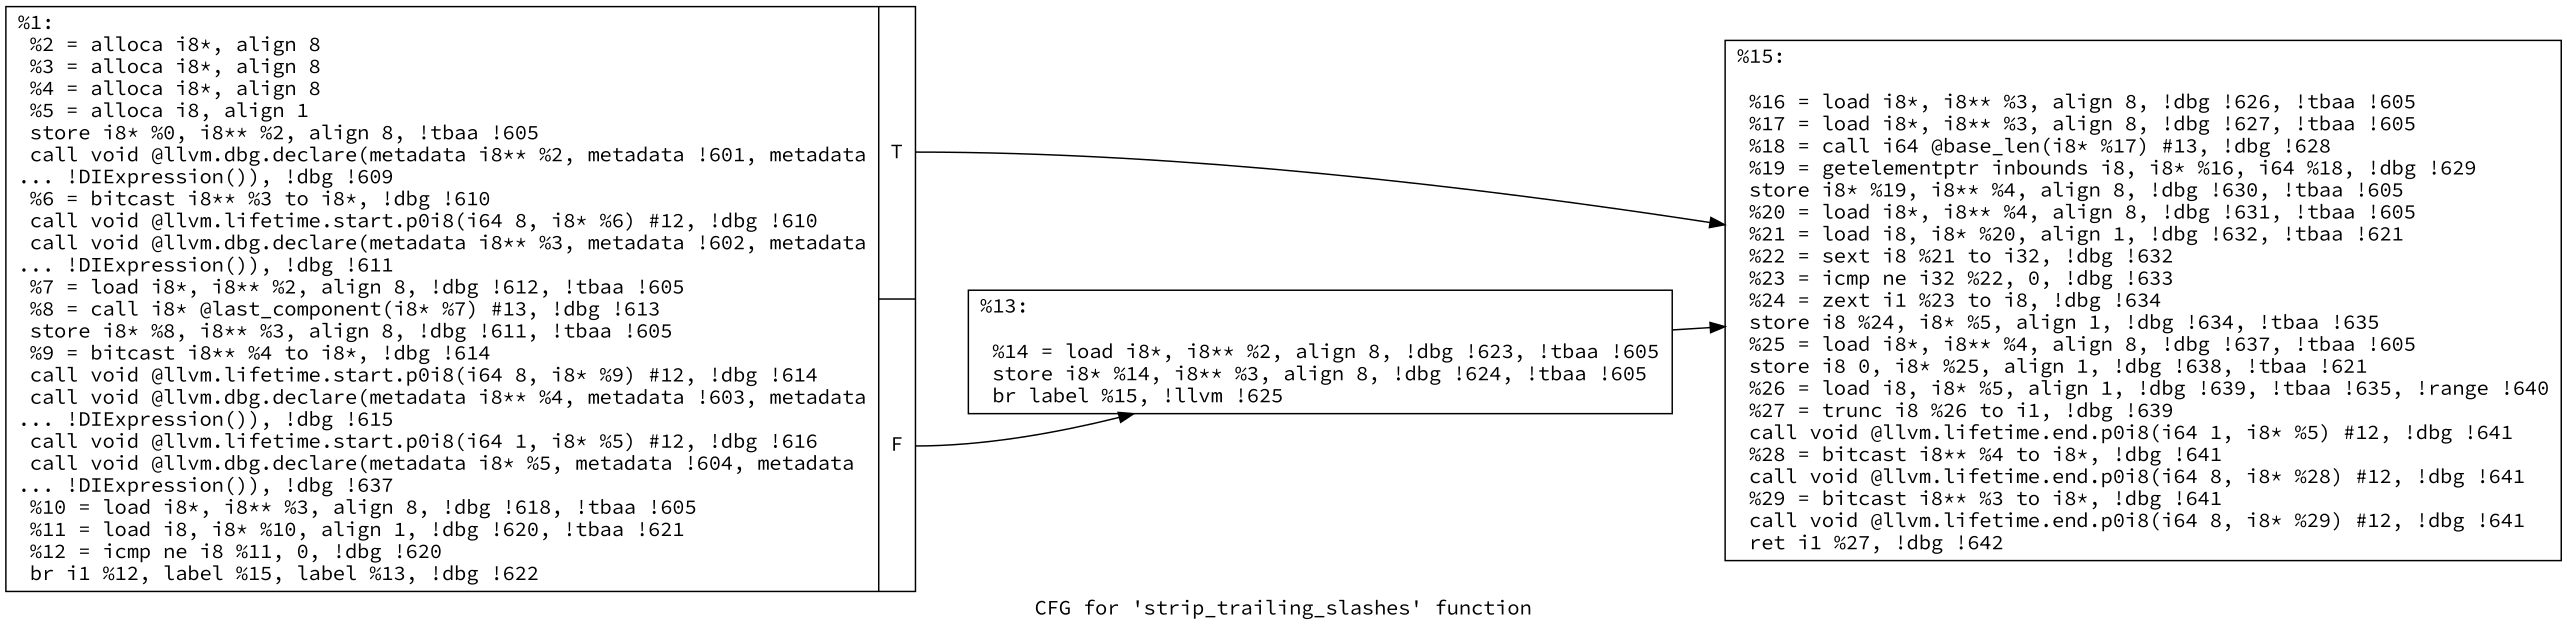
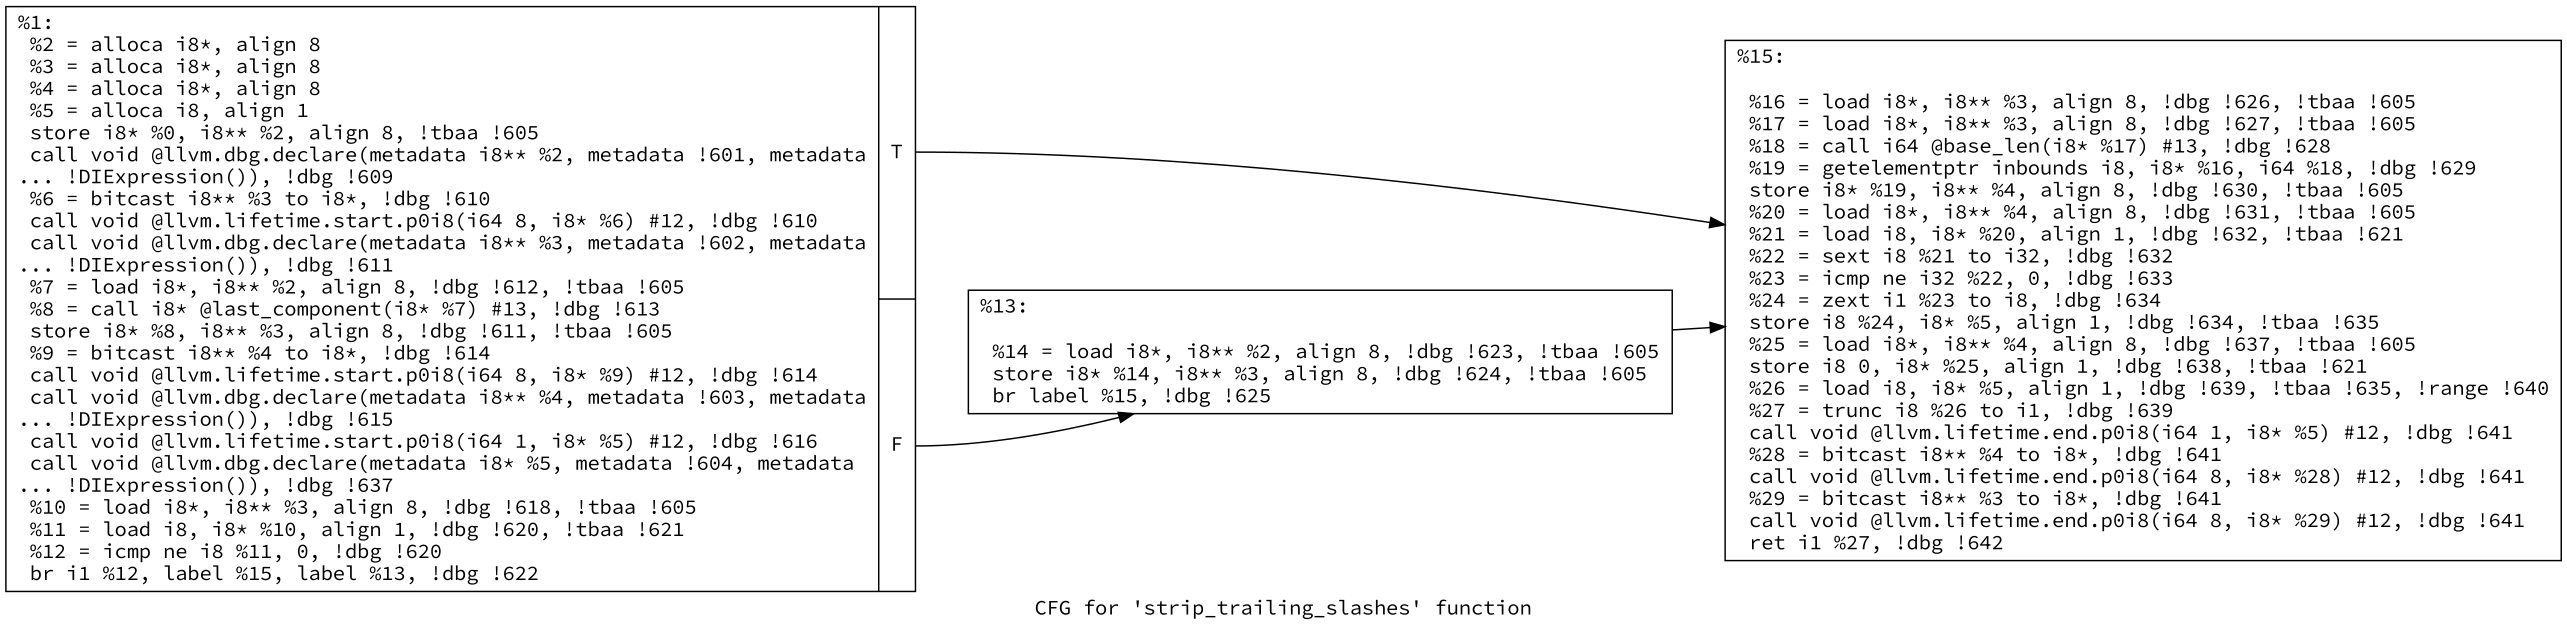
  digraph {
    fontname="Source Code Pro"
    label="CFG for 'strip_trailing_slashes' function"
    rankdir=LR
    node [fontname="Source Code Pro" shape=record]
    edge [fontname="Source Code Pro"]
    n1 [label="{%1:\l  %2 = alloca i8*, align 8\l  %3 = alloca i8*, align 8\l  %4 = alloca i8*, align 8\l  %5 = alloca i8, align 1\l  store i8* %0, i8** %2, align 8, !tbaa !605\l  call void @llvm.dbg.declare(metadata i8** %2, metadata !601, metadata\l... !DIExpression()), !dbg !609\l  %6 = bitcast i8** %3 to i8*, !dbg !610\l  call void @llvm.lifetime.start.p0i8(i64 8, i8* %6) #12, !dbg !610\l  call void @llvm.dbg.declare(metadata i8** %3, metadata !602, metadata\l... !DIExpression()), !dbg !611\l  %7 = load i8*, i8** %2, align 8, !dbg !612, !tbaa !605\l  %8 = call i8* @last_component(i8* %7) #13, !dbg !613\l  store i8* %8, i8** %3, align 8, !dbg !611, !tbaa !605\l  %9 = bitcast i8** %4 to i8*, !dbg !614\l  call void @llvm.lifetime.start.p0i8(i64 8, i8* %9) #12, !dbg !614\l  call void @llvm.dbg.declare(metadata i8** %4, metadata !603, metadata\l... !DIExpression()), !dbg !615\l  call void @llvm.lifetime.start.p0i8(i64 1, i8* %5) #12, !dbg !616\l  call void @llvm.dbg.declare(metadata i8* %5, metadata !604, metadata\l... !DIExpression()), !dbg !637\l  %10 = load i8*, i8** %3, align 8, !dbg !618, !tbaa !605\l  %11 = load i8, i8* %10, align 1, !dbg !620, !tbaa !621\l  %12 = icmp ne i8 %11, 0, !dbg !620\l  br i1 %12, label %15, label %13, !dbg !622\l|{<s0>T|<s1>F}}"]
    n2 [label="{%15:\l\l  %16 = load i8*, i8** %3, align 8, !dbg !626, !tbaa !605\l  %17 = load i8*, i8** %3, align 8, !dbg !627, !tbaa !605\l  %18 = call i64 @base_len(i8* %17) #13, !dbg !628\l  %19 = getelementptr inbounds i8, i8* %16, i64 %18, !dbg !629\l  store i8* %19, i8** %4, align 8, !dbg !630, !tbaa !605\l  %20 = load i8*, i8** %4, align 8, !dbg !631, !tbaa !605\l  %21 = load i8, i8* %20, align 1, !dbg !632, !tbaa !621\l  %22 = sext i8 %21 to i32, !dbg !632\l  %23 = icmp ne i32 %22, 0, !dbg !633\l  %24 = zext i1 %23 to i8, !dbg !634\l  store i8 %24, i8* %5, align 1, !dbg !634, !tbaa !635\l  %25 = load i8*, i8** %4, align 8, !dbg !637, !tbaa !605\l  store i8 0, i8* %25, align 1, !dbg !638, !tbaa !621\l  %26 = load i8, i8* %5, align 1, !dbg !639, !tbaa !635, !range !640\l  %27 = trunc i8 %26 to i1, !dbg !639\l  call void @llvm.lifetime.end.p0i8(i64 1, i8* %5) #12, !dbg !641\l  %28 = bitcast i8** %4 to i8*, !dbg !641\l  call void @llvm.lifetime.end.p0i8(i64 8, i8* %28) #12, !dbg !641\l  %29 = bitcast i8** %3 to i8*, !dbg !641\l  call void @llvm.lifetime.end.p0i8(i64 8, i8* %29) #12, !dbg !641\l  ret i1 %27, !dbg !642\l}"]
-   n3 [label="{%13:\l\l  %14 = load i8*, i8** %2, align 8, !dbg !623, !tbaa !605\l  store i8* %14, i8** %3, align 8, !dbg !624, !tbaa !605\l  br label %15, !llvm !625\l}"]
+   n3 [label="{%13:\l\l  %14 = load i8*, i8** %2, align 8, !dbg !623, !tbaa !605\l  store i8* %14, i8** %3, align 8, !dbg !624, !tbaa !605\l  br label %15, !dbg !625\l}"]
    n1 -> n2 [tailport=s0]
    n1 -> n3 [tailport=s1]
    n3 -> n2
  }
